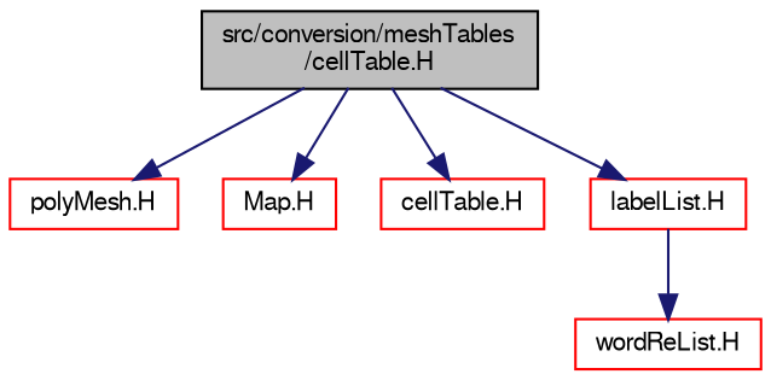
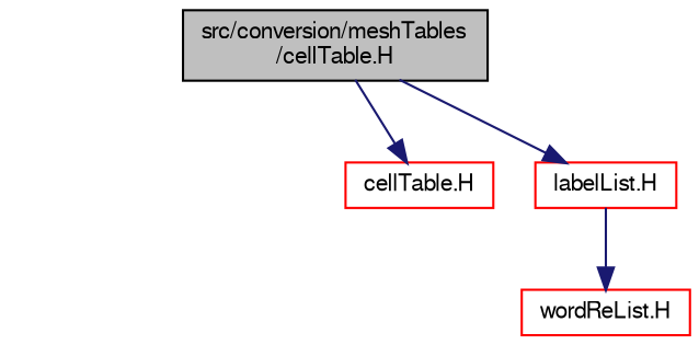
  digraph {
    node [color=red fontname=FreeSans fontsize=10 shape=record]
    edge [color=midnightblue fontname=FreeSans fontsize=10 labelfontname=FreeSans labelfontsize=10 style=solid]
    n1 [color=black fillcolor=grey75 fontcolor=black height=0.2 label="src/conversion/meshTables\l/cellTable.H" style=filled width=0.4]
-   n2 [height=0.2 label="polyMesh.H" width=0.4]
-   n3 [height=0.2 label="Map.H" width=0.4]
    n4 [height=0.2 label="cellTable.H" width=0.4]
    n5 [height=0.2 label="labelList.H" width=0.4]
    n6 [height=0.2 label="wordReList.H" width=0.4]
-   n1 -> n2
-   n1 -> n3
    n1 -> n4
    n1 -> n5
    n5 -> n6
  }
